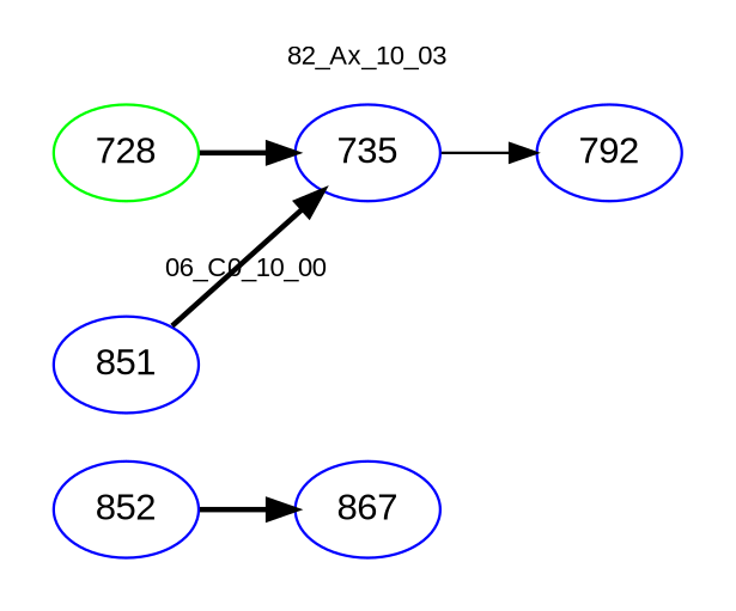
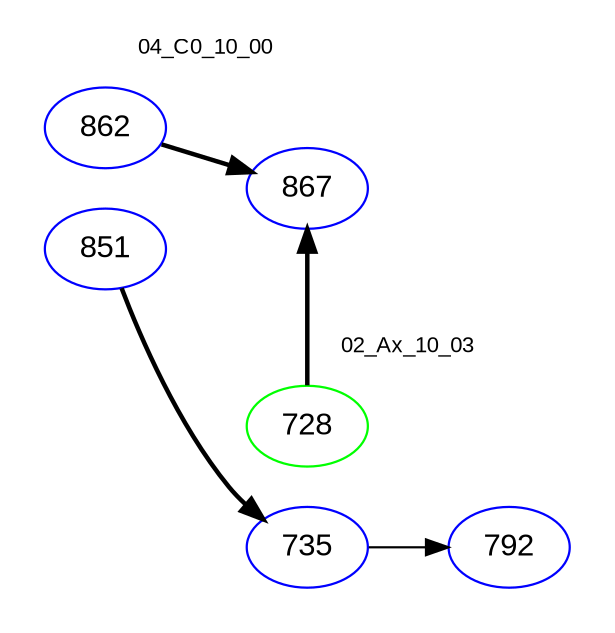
  digraph {
    fontname="Liberation Sans"
    rankdir=LR
    node [color=blue fontname="Liberation Sans"]
    edge [color=black fontname="Liberation Sans" style=bold]
    n1 [color=green label=728]
    n2 [label=735]
    n3 [label=792]
    n4 [label=851]
-   n5 [label=852]
+   n5 [label=862]
    n6 [label=867]
    subgraph cluster_1 {
      color=white
      fontsize=10
-     label="82_Ax_10_03"
+     label="02_Ax_10_03"
      n1
      n2
      n3
    }
    subgraph cluster_2 {
      color=white
      fontsize=10
-     label="06_C0_10_00"
+     label="04_C0_10_00"
      n4
      n5
      n6
    }
-   n1 -> n2
+   n1 -> n6
    n2 -> n3 [style=solid]
    n4 -> n2
    n5 -> n6
  }
